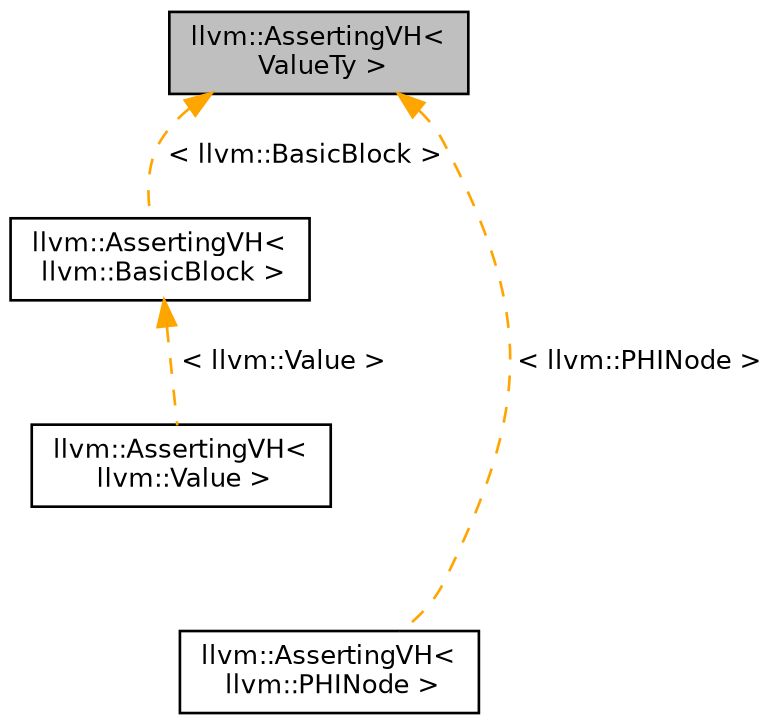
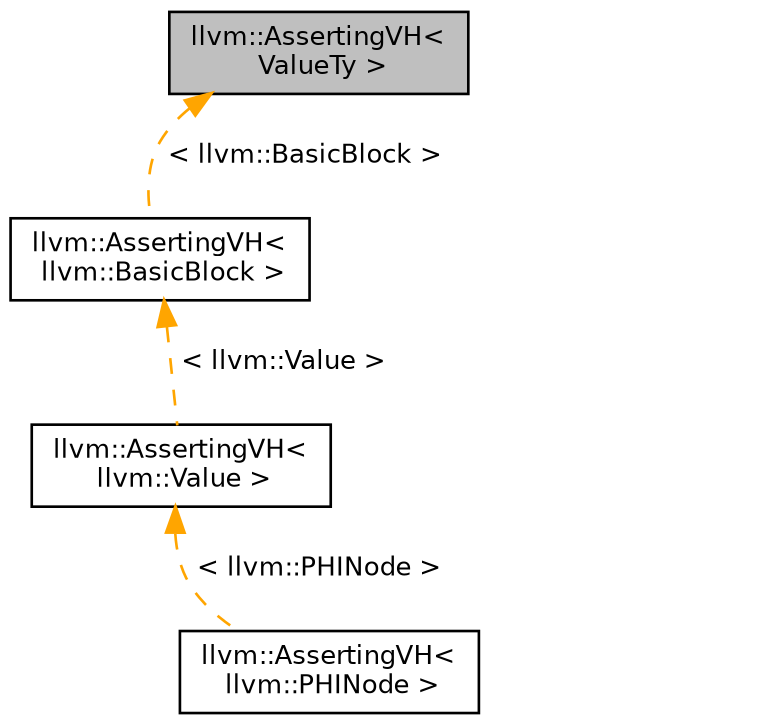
  digraph {
    rankdir=TB
    node [color=black fontname=Helvetica fontsize=10 shape=record]
    edge [color=orange dir=back fontname=Helvetica fontsize=10 labelfontname=Helvetica labelfontsize=10 style=dashed]
    n1 [fillcolor=grey75 fontcolor=black height=0.2 label="llvm::AssertingVH\<\l ValueTy \>" style=filled width=0.4]
    n2 [height=0.2 label="llvm::AssertingVH\<\l llvm::BasicBlock \>" width=0.4]
    n3 [height=0.2 label="llvm::AssertingVH\<\l llvm::PHINode \>" width=0.4]
    n4 [height=0.2 label="llvm::AssertingVH\<\l llvm::Value \>" width=0.4]
    n1 -> n2 [label=" \< llvm::BasicBlock \>"]
-   n1 -> n3 [label=" \< llvm::PHINode \>"]
+   n4 -> n3 [label=" \< llvm::PHINode \>"]
    n2 -> n4 [label=" \< llvm::Value \>"]
  }
